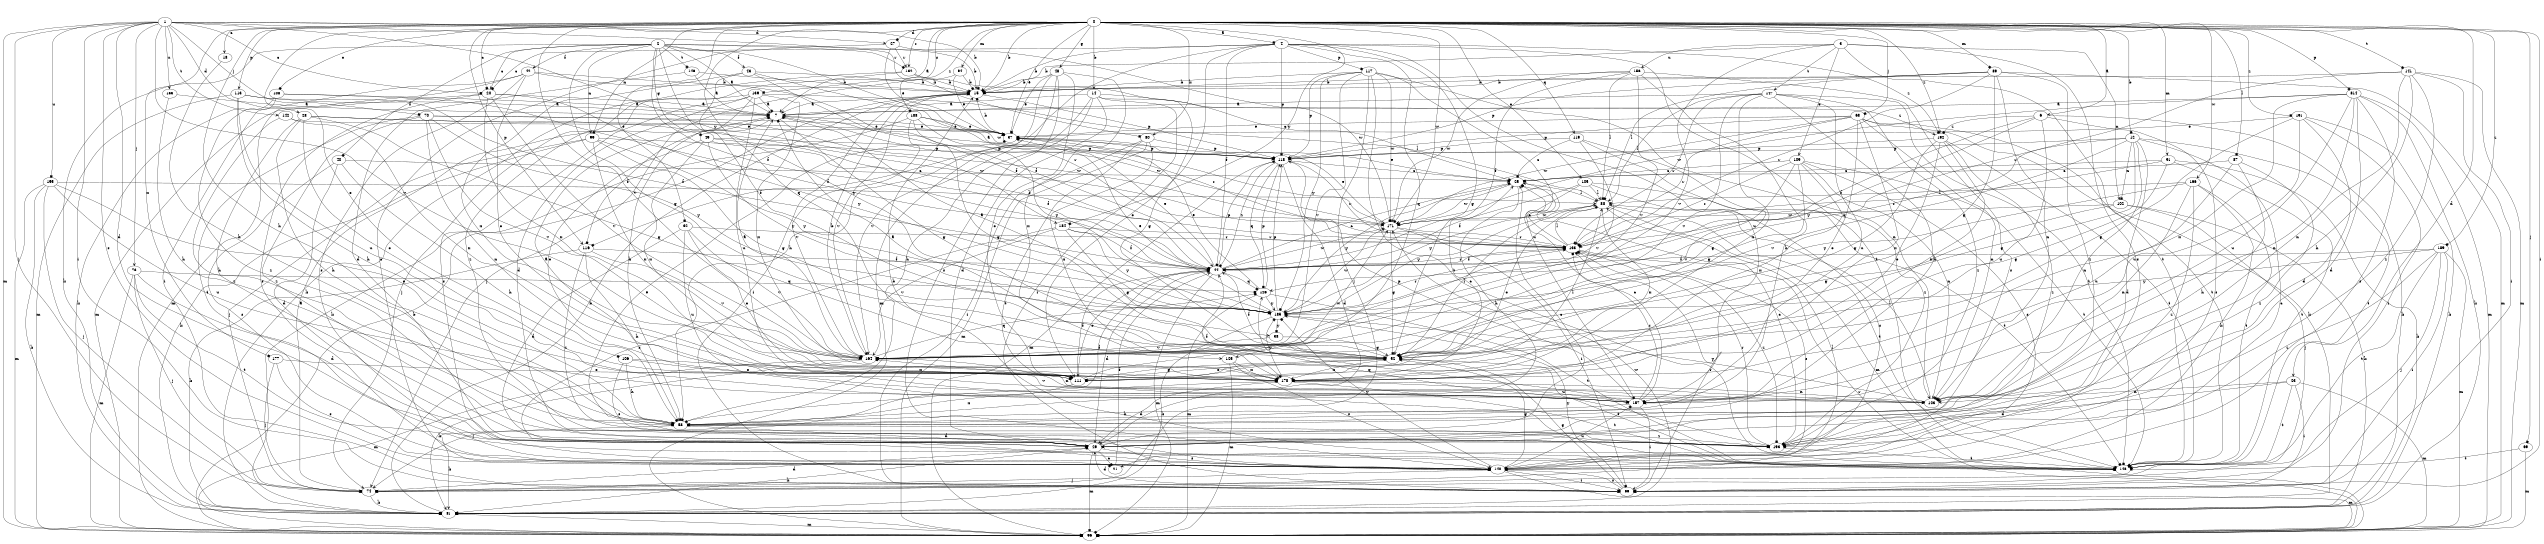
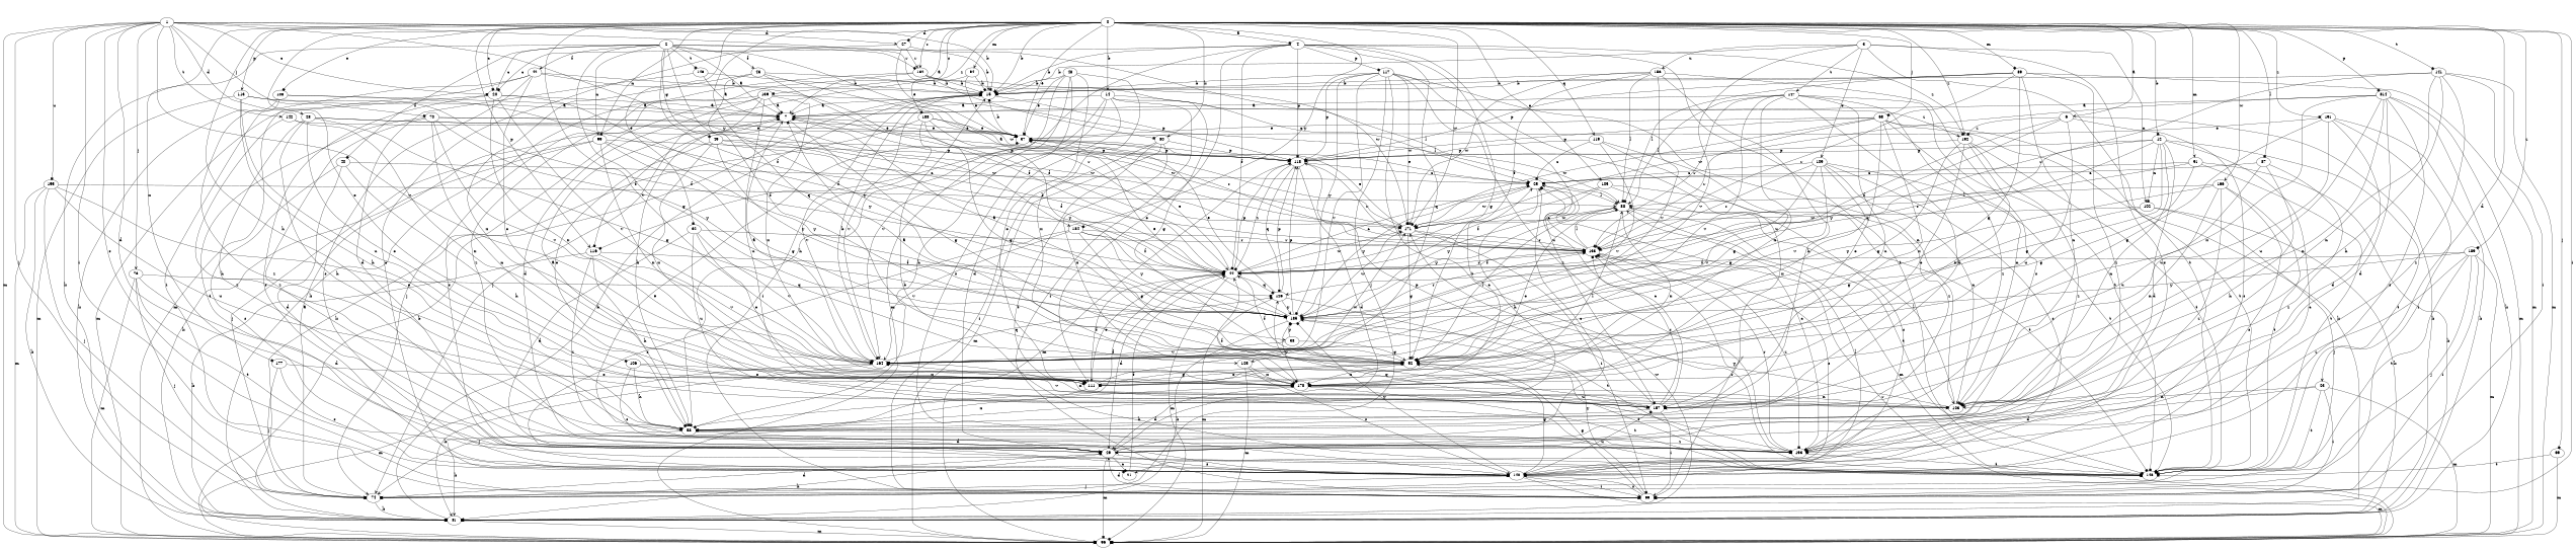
  strict digraph {
    edge [arrowhead=vee]
    0
    4
    6
    7
    12
    14
    15
-   18
    20
    23
    27
    n12 [label=32]
    37
    48
    58
    66
    68
    69
    80
    87
    89
    91
    94
    99
    105
    106
    108
    113
    n29 [label=814]
    116
    119
    125
    132
    139
    141
    164
    166
    171
    177
    184
    188
    189
    191
    192
    44
    52
    148
    111
    117
    118
    157
    140
    81
    185
    29
    102
    21
    103
    126
    96
    178
    133
    193
    n64 [label=25]
    88
    74
    1
    28
    70
    73
    142
-   153
    155
    2
    38
    40
    42
    43
    49
    146
    3
    109
    147
    156
    0 -> 4 [arrowhead=box label=a]
    0 -> 6 [label=a]
    0 -> 7 [label=a]
    0 -> 12 [arrowhead=box label=b]
    0 -> 14 [label=b]
    0 -> 15 [label=b]
-   0 -> 18 [label=c]
    0 -> 20 [arrowhead=box label=c]
    0 -> 23 [label=d]
    0 -> 27 [arrowhead=box label=d]
    0 -> n12 [arrowhead=box label=e]
    0 -> 37 [label=e]
-   0 -> 48 [label=g]
    0 -> 58 [label=h]
    0 -> 66 [arrowhead=box label=i]
    0 -> 68 [arrowhead=box label=j]
    0 -> 69 [arrowhead=box label=j]
    0 -> 80 [label=k]
    0 -> 87 [arrowhead=box label=l]
    0 -> 89 [arrowhead=box label=m]
    0 -> 91 [label=m]
    0 -> 94 [label=m]
    0 -> 99 [arrowhead=box label=n]
    0 -> 105 [label=o]
    0 -> 106 [arrowhead=box label=o]
    0 -> 108 [arrowhead=box label=o]
    0 -> 113 [label=p]
    0 -> n29 [arrowhead=box label=p]
    0 -> 116 [label=p]
    0 -> 119 [label=q]
    0 -> 125 [label=q]
    0 -> 132 [label=r]
    0 -> 139 [arrowhead=box label=s]
    0 -> 141 [arrowhead=box label=t]
    0 -> 164 [label=v]
    0 -> 166 [label=w]
    0 -> 171 [arrowhead=box label=w]
    0 -> 177 [arrowhead=box label=x]
    0 -> 184 [arrowhead=box label=y]
    0 -> 188 [arrowhead=box label=z]
    0 -> 189 [arrowhead=box label=z]
    0 -> 191 [arrowhead=box label=z]
    0 -> 192 [label=z]
    4 -> 15 [arrowhead=box label=b]
    4 -> 20 [arrowhead=box label=c]
    4 -> 116 [arrowhead=box label=p]
    4 -> 125 [label=q]
    4 -> 192 [arrowhead=box label=z]
    4 -> 44 [arrowhead=box label=f]
    4 -> 52 [label=g]
    4 -> 148 [label=t]
    4 -> 111 [label=o]
    4 -> 117 [arrowhead=box label=p]
    4 -> 118 [arrowhead=box label=p]
    4 -> 157 [arrowhead=box label=u]
    6 -> 192 [arrowhead=box label=z]
    6 -> 44 [label=f]
    6 -> 157 [arrowhead=box label=u]
    6 -> 140 [label=s]
    6 -> 81 [arrowhead=box label=k]
    6 -> 185 [arrowhead=box label=y]
    7 -> 37 [label=e]
    7 -> 116 [arrowhead=box label=f]
    7 -> 171 [label=w]
    7 -> 52 [arrowhead=box label=g]
    12 -> 164 [label=v]
    12 -> 52 [label=g]
    12 -> 148 [arrowhead=box label=t]
    12 -> 118 [arrowhead=box label=p]
    12 -> 29 [label=d]
    12 -> 102 [arrowhead=box label=n]
    12 -> 21 [label=c]
    12 -> 103 [label=n]
    12 -> 126 [label=q]
    14 -> 7 [label=a]
    14 -> 58 [arrowhead=box label=h]
    14 -> 66 [label=i]
    14 -> 164 [label=v]
    14 -> 192 [label=z]
    14 -> 52 [label=g]
    14 -> 29 [arrowhead=box label=d]
    15 -> 7 [label=a]
    15 -> 66 [arrowhead=box label=i]
    15 -> 164 [arrowhead=box label=v]
    15 -> 118 [arrowhead=box label=p]
-   18 -> 58 [arrowhead=box label=h]
    20 -> 7 [arrowhead=box label=a]
    20 -> 164 [arrowhead=box label=v]
    20 -> 140 [label=s]
    20 -> 185 [arrowhead=box label=y]
    20 -> 96 [arrowhead=box label=m]
    20 -> 178 [label=x]
    23 -> 66 [label=i]
    23 -> 148 [arrowhead=box label=t]
    23 -> 29 [label=d]
    23 -> 103 [label=n]
    23 -> 96 [label=m]
    27 -> 37 [label=e]
    27 -> 132 [label=r]
    27 -> 171 [arrowhead=box label=w]
    27 -> 21 [arrowhead=box label=c]
    n12 -> 164 [arrowhead=box label=v]
    n12 -> 111 [label=o]
    n12 -> 157 [label=u]
    n12 -> 29 [arrowhead=box label=d]
    n12 -> 133 [label=r]
    37 -> 15 [arrowhead=box label=b]
    37 -> 118 [label=p]
    48 -> 15 [label=b]
    48 -> 37 [arrowhead=box label=e]
    48 -> 58 [arrowhead=box label=h]
    48 -> 111 [label=o]
    48 -> 140 [label=s]
    48 -> 96 [label=m]
    48 -> 178 [label=x]
    58 -> 44 [label=f]
    58 -> 81 [label=k]
    58 -> 29 [label=d]
    58 -> 178 [arrowhead=box label=x]
    58 -> 193 [label=z]
    66 -> 52 [arrowhead=box label=g]
    66 -> 140 [label=s]
    66 -> 185 [label=y]
    66 -> 29 [label=d]
    66 -> 133 [arrowhead=box label=r]
    68 -> 37 [arrowhead=box label=e]
    68 -> 171 [label=w]
    68 -> 148 [arrowhead=box label=t]
    68 -> 111 [label=o]
    68 -> 118 [label=p]
    68 -> 81 [label=k]
    68 -> 103 [arrowhead=box label=n]
    68 -> 178 [label=x]
    68 -> 133 [label=r]
    69 -> 148 [arrowhead=box label=t]
    69 -> 96 [arrowhead=box label=m]
    80 -> 66 [arrowhead=box label=i]
    80 -> 148 [arrowhead=box label=t]
    80 -> 118 [arrowhead=box label=p]
    80 -> 96 [arrowhead=box label=m]
    80 -> 178 [arrowhead=box label=x]
    87 -> 58 [arrowhead=box label=h]
    87 -> 157 [label=u]
    87 -> 193 [arrowhead=box label=z]
    87 -> n64 [arrowhead=box label=c]
    89 -> 15 [arrowhead=box label=b]
    89 -> 52 [arrowhead=box label=g]
    89 -> 118 [arrowhead=box label=p]
    89 -> 103 [arrowhead=box label=n]
    89 -> 96 [arrowhead=box label=m]
    89 -> 133 [arrowhead=box label=r]
    89 -> 193 [label=z]
    89 -> 88 [arrowhead=box label=l]
    91 -> 52 [arrowhead=box label=g]
    91 -> 148 [arrowhead=box label=t]
    91 -> 81 [arrowhead=box label=k]
    91 -> 133 [arrowhead=box label=r]
    91 -> n64 [label=c]
    94 -> 15 [arrowhead=box label=b]
    94 -> 37 [label=e]
    94 -> 74 [label=j]
    99 -> 52 [label=g]
    99 -> 118 [label=p]
    99 -> 81 [label=k]
    99 -> 185 [arrowhead=box label=y]
    99 -> 178 [arrowhead=box label=x]
    99 -> 74 [arrowhead=box label=j]
    105 -> 44 [label=f]
    105 -> 148 [arrowhead=box label=t]
    105 -> 140 [arrowhead=box label=s]
    105 -> 185 [label=y]
-   105 -> 88 [label=l]
+   132 -> 88 [label=l]
    106 -> 58 [label=h]
    106 -> 111 [label=o]
    106 -> 140 [arrowhead=box label=s]
    106 -> 178 [label=x]
    108 -> 7 [label=a]
    108 -> 44 [label=f]
    108 -> 81 [arrowhead=box label=k]
    108 -> 193 [arrowhead=box label=z]
    113 -> 7 [arrowhead=box label=a]
    113 -> 58 [label=h]
    113 -> 44 [arrowhead=box label=f]
    113 -> 157 [arrowhead=box label=u]
    113 -> 96 [label=m]
    n29 -> 7 [label=a]
    n29 -> 171 [label=w]
    n29 -> 157 [arrowhead=box label=u]
    n29 -> 140 [label=s]
    n29 -> 81 [label=k]
    n29 -> 29 [label=d]
    n29 -> 103 [arrowhead=box label=n]
    n29 -> 96 [arrowhead=box label=m]
    n29 -> 178 [arrowhead=box label=x]
    116 -> 58 [label=h]
    116 -> 164 [label=v]
    116 -> 44 [label=f]
    116 -> 81 [arrowhead=box label=k]
    116 -> 193 [arrowhead=box label=z]
    119 -> 164 [label=v]
    119 -> 52 [arrowhead=box label=g]
    119 -> 118 [label=p]
    119 -> 193 [arrowhead=box label=z]
    119 -> n64 [arrowhead=box label=c]
    125 -> 140 [label=s]
    125 -> 96 [label=m]
    125 -> 178 [label=x]
    132 -> 15 [arrowhead=box label=b]
    132 -> 81 [label=k]
    132 -> 193 [label=z]
    132 -> n64 [arrowhead=box label=c]
    139 -> 7 [arrowhead=box label=a]
    139 -> 58 [arrowhead=box label=h]
    139 -> 157 [label=u]
    139 -> 140 [arrowhead=box label=s]
    139 -> 29 [arrowhead=box label=d]
    139 -> 178 [arrowhead=box label=x]
    139 -> 88 [label=l]
    139 -> 74 [label=j]
    141 -> 15 [label=b]
    141 -> 58 [label=h]
    141 -> 66 [arrowhead=box label=i]
    141 -> 103 [label=n]
    141 -> 96 [label=m]
    141 -> 133 [label=r]
    141 -> 193 [label=z]
    164 -> 7 [label=a]
    164 -> 15 [arrowhead=box label=b]
    164 -> 81 [label=k]
    164 -> 103 [label=n]
    164 -> 126 [arrowhead=box label=q]
    164 -> 96 [label=m]
    166 -> 148 [arrowhead=box label=t]
-   166 -> 140 [arrowhead=box label=k]
+   166 -> 140 [arrowhead=box label=s]
    166 -> 185 [label=y]
    166 -> 103 [arrowhead=box label=n]
    166 -> 193 [arrowhead=box label=z]
    166 -> 88 [arrowhead=box label=l]
    171 -> 37 [arrowhead=box label=e]
    171 -> 66 [arrowhead=box label=i]
    171 -> 52 [arrowhead=box label=g]
    171 -> 133 [label=r]
    177 -> 111 [arrowhead=box label=o]
    177 -> 140 [label=s]
    177 -> 74 [label=j]
    184 -> 164 [label=v]
    184 -> 44 [label=f]
    184 -> 52 [arrowhead=box label=g]
    184 -> 140 [label=s]
    184 -> 185 [label=y]
    184 -> 133 [arrowhead=box label=r]
    188 -> 37 [arrowhead=box label=e]
    188 -> 164 [arrowhead=box label=v]
    188 -> 52 [label=g]
    188 -> 81 [arrowhead=box label=k]
    188 -> 185 [label=y]
    188 -> 133 [arrowhead=box label=r]
    189 -> 66 [label=i]
    189 -> 44 [label=f]
    189 -> 148 [label=t]
    189 -> 185 [label=y]
    189 -> 96 [label=m]
    189 -> 193 [arrowhead=box label=z]
    189 -> 74 [arrowhead=box label=j]
    191 -> 37 [label=e]
    191 -> 66 [arrowhead=box label=i]
    191 -> 52 [arrowhead=box label=g]
    191 -> 157 [label=u]
    191 -> 81 [arrowhead=box label=k]
    191 -> 29 [label=d]
    192 -> 52 [label=g]
    192 -> 148 [arrowhead=box label=t]
    192 -> 111 [arrowhead=box label=o]
    192 -> 118 [label=p]
    192 -> 178 [label=x]
    192 -> 193 [arrowhead=box label=z]
    44 -> 37 [label=e]
    44 -> 171 [label=w]
    44 -> 111 [label=o]
    44 -> 118 [arrowhead=box label=p]
    44 -> 29 [label=d]
    44 -> 126 [arrowhead=box label=q]
    44 -> 96 [arrowhead=box label=m]
    44 -> 133 [arrowhead=box label=r]
    44 -> n64 [arrowhead=box label=c]
    52 -> 7 [arrowhead=box label=a]
    52 -> 44 [label=f]
    52 -> 148 [arrowhead=box label=t]
    52 -> 111 [label=o]
    52 -> 178 [label=x]
    52 -> 88 [label=l]
    148 -> 15 [label=b]
    111 -> 171 [label=w]
    111 -> 44 [arrowhead=box label=f]
    111 -> 52 [arrowhead=box label=g]
    111 -> 88 [label=l]
    111 -> 74 [label=j]
    117 -> 15 [label=b]
    117 -> 164 [arrowhead=box label=v]
    117 -> 171 [arrowhead=box label=w]
    117 -> 148 [label=t]
    117 -> 118 [label=p]
    117 -> 157 [arrowhead=box label=u]
    117 -> 185 [arrowhead=box label=y]
    117 -> 103 [label=n]
+   117 -> 193 [arrowhead=box label=z]
    117 -> 74 [label=j]
    118 -> 7 [label=a]
    118 -> 44 [arrowhead=box label=z]
    118 -> 29 [label=d]
    118 -> 126 [arrowhead=box label=q]
    118 -> 96 [label=m]
    118 -> 133 [arrowhead=box label=r]
    118 -> n64 [arrowhead=box label=c]
    157 -> 58 [label=h]
    157 -> 66 [label=i]
    157 -> 44 [label=f]
    157 -> 118 [label=p]
    157 -> 133 [arrowhead=box label=r]
    157 -> n64 [arrowhead=box label=c]
    140 -> 66 [label=i]
    140 -> 52 [label=g]
    140 -> 157 [arrowhead=box label=u]
    140 -> 185 [arrowhead=box label=y]
    140 -> 96 [arrowhead=box label=m]
    140 -> 74 [arrowhead=box label=j]
    81 -> 15 [arrowhead=box label=b]
    81 -> 171 [label=w]
    81 -> 96 [arrowhead=box label=m]
    185 -> 7 [arrowhead=box label=a]
    185 -> 37 [label=e]
    185 -> 171 [label=w]
    185 -> 118 [label=p]
    185 -> 81 [label=k]
    185 -> 133 [label=r]
    29 -> 140 [arrowhead=box label=s]
    29 -> 81 [label=k]
    29 -> 21 [arrowhead=box label=c]
    29 -> 96 [arrowhead=box label=m]
    29 -> n64 [label=c]
    102 -> 171 [arrowhead=box label=w]
    102 -> 52 [arrowhead=box label=g]
    102 -> 81 [arrowhead=box label=k]
    102 -> 74 [arrowhead=box label=j]
    21 -> 44 [label=f]
    103 -> 7 [arrowhead=box label=a]
    103 -> 164 [arrowhead=box label=v]
    103 -> 185 [label=y]
    103 -> 88 [label=l]
    126 -> 37 [arrowhead=box label=e]
    126 -> 148 [arrowhead=box label=t]
    126 -> 118 [label=p]
    126 -> 185 [label=y]
    126 -> 96 [label=m]
    96 -> 15 [label=b]
    96 -> 133 [label=r]
    178 -> 148 [arrowhead=box label=t]
    178 -> 157 [label=u]
    178 -> 185 [arrowhead=box label=y]
    178 -> 29 [label=d]
    178 -> 103 [arrowhead=box label=n]
    178 -> n64 [label=c]
    133 -> 44 [label=f]
    133 -> 140 [label=s]
    133 -> 193 [arrowhead=box label=z]
    133 -> n64 [label=c]
    133 -> 88 [arrowhead=box label=l]
    193 -> 37 [arrowhead=box label=e]
    193 -> 148 [label=t]
    193 -> 126 [label=q]
    193 -> 133 [arrowhead=box label=r]
    193 -> n64 [arrowhead=box label=c]
    n64 -> 37 [arrowhead=box label=e]
    n64 -> 58 [label=h]
    n64 -> 171 [label=w]
    n64 -> 185 [label=y]
    n64 -> 88 [label=l]
    88 -> 171 [label=w]
    88 -> 148 [arrowhead=box label=t]
    88 -> 111 [arrowhead=box label=o]
    88 -> 185 [arrowhead=box label=y]
    88 -> 96 [arrowhead=box label=m]
    88 -> 178 [arrowhead=box label=x]
    74 -> 7 [label=a]
    74 -> 81 [label=k]
    74 -> 29 [arrowhead=box label=d]
    74 -> 88 [label=l]
    1 -> 15 [arrowhead=box label=b]
    1 -> 20 [arrowhead=box label=c]
    1 -> 27 [label=d]
    1 -> 66 [label=i]
    1 -> 80 [arrowhead=box label=k]
    1 -> 164 [label=v]
    1 -> 184 [label=y]
    1 -> 140 [arrowhead=box label=s]
    1 -> 29 [label=d]
    1 -> 96 [arrowhead=box label=m]
    1 -> 74 [label=j]
    1 -> 28 [label=d]
    1 -> 70 [arrowhead=box label=j]
    1 -> 73 [label=j]
    1 -> 142 [label=t]
-   1 -> 153 [label=u]
    1 -> 155 [arrowhead=box label=u]
    28 -> 37 [label=e]
    28 -> 58 [arrowhead=box label=h]
    28 -> 171 [label=w]
    28 -> 52 [arrowhead=box label=g]
    28 -> 111 [label=o]
    28 -> 193 [arrowhead=box label=z]
    70 -> 37 [label=e]
    70 -> 164 [label=v]
    70 -> 171 [arrowhead=box label=w]
    70 -> 148 [arrowhead=box label=t]
    70 -> 185 [label=y]
    70 -> 103 [label=n]
    70 -> 193 [arrowhead=box label=z]
    73 -> 148 [arrowhead=box label=t]
    73 -> 29 [label=d]
    73 -> 126 [arrowhead=box label=q]
    73 -> 96 [arrowhead=box label=m]
    73 -> 74 [label=j]
    142 -> 37 [arrowhead=box label=e]
    142 -> 58 [arrowhead=box label=h]
    142 -> 178 [label=x]
-   153 -> 7 [arrowhead=box label=a]
-   153 -> 58 [arrowhead=box label=h]
    155 -> 111 [label=o]
    155 -> 157 [label=u]
    155 -> 81 [label=k]
    155 -> 96 [arrowhead=box label=m]
    155 -> 88 [label=l]
    155 -> 74 [arrowhead=box label=j]
    2 -> 7 [label=a]
    2 -> 15 [label=b]
    2 -> 20 [label=c]
    2 -> 99 [label=n]
    2 -> 132 [arrowhead=box label=r]
    2 -> 171 [label=w]
    2 -> 44 [arrowhead=box label=f]
    2 -> 52 [arrowhead=box label=g]
    2 -> 81 [arrowhead=box label=k]
    2 -> 38 [label=f]
    2 -> 40 [arrowhead=box label=f]
    2 -> 42 [label=f]
    2 -> 43 [label=f]
    2 -> 49 [arrowhead=box label=g]
    2 -> 146 [arrowhead=box label=t]
    38 -> 164 [arrowhead=box label=v]
    38 -> 52 [label=g]
-   185 -> 38 [arrowhead=box label=y]
+   38 -> 185 [arrowhead=box label=y]
    40 -> 58 [arrowhead=box label=h]
    40 -> 140 [arrowhead=box label=s]
    40 -> 29 [label=d]
    40 -> n64 [label=c]
    42 -> 15 [arrowhead=box label=b]
    42 -> 66 [label=i]
    42 -> 44 [label=f]
    42 -> 111 [arrowhead=box label=o]
    42 -> 140 [arrowhead=box label=s]
    42 -> 96 [label=m]
    43 -> 15 [label=b]
    43 -> 44 [arrowhead=box label=f]
    43 -> 185 [arrowhead=box label=y]
    43 -> 178 [label=x]
    43 -> 133 [arrowhead=box label=r]
    49 -> 44 [arrowhead=box label=f]
    49 -> 111 [label=o]
    49 -> 118 [label=p]
    49 -> 185 [label=y]
    49 -> 178 [arrowhead=box label=x]
    49 -> 133 [label=r]
    146 -> 7 [label=a]
    146 -> 15 [label=b]
    146 -> 29 [label=d]
    3 -> 15 [label=b]
    3 -> 164 [label=v]
    3 -> 148 [arrowhead=box label=t]
    3 -> 140 [arrowhead=box label=s]
    3 -> 102 [label=n]
    3 -> 109 [label=o]
    3 -> 147 [label=t]
    3 -> 156 [label=u]
    109 -> 164 [arrowhead=box label=v]
    109 -> 52 [label=g]
    109 -> 148 [label=t]
    109 -> 140 [arrowhead=box label=s]
    109 -> 103 [label=n]
    109 -> 178 [arrowhead=box label=x]
    109 -> 133 [arrowhead=box label=r]
    109 -> n64 [arrowhead=box label=c]
    147 -> 7 [label=a]
    147 -> 58 [arrowhead=box label=h]
    147 -> 164 [label=v]
    147 -> 148 [arrowhead=box label=t]
    147 -> 157 [label=u]
    147 -> 178 [arrowhead=box label=x]
    147 -> 133 [arrowhead=box label=r]
    147 -> 193 [label=z]
    147 -> 88 [label=l]
    156 -> 15 [arrowhead=box label=b]
    156 -> 58 [arrowhead=box label=h]
    156 -> 164 [label=v]
    156 -> 171 [label=w]
    156 -> 44 [arrowhead=box label=f]
    156 -> 140 [arrowhead=box label=s]
    156 -> 88 [arrowhead=box label=l]
  }
